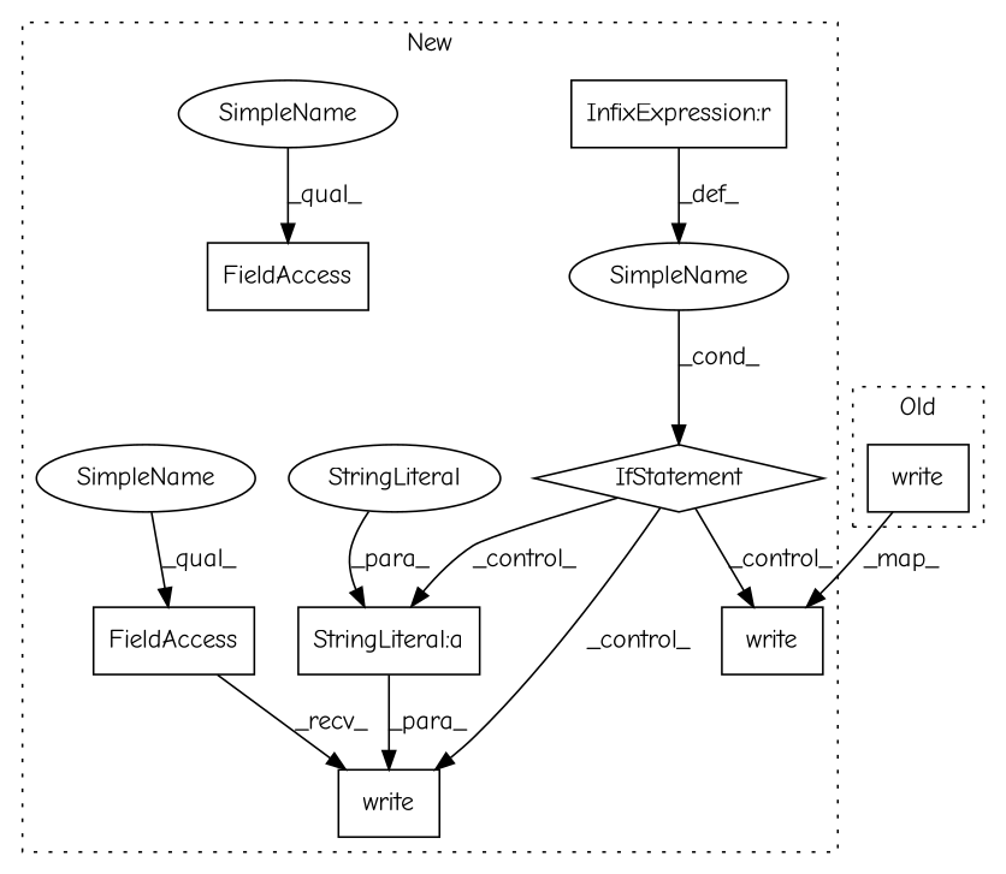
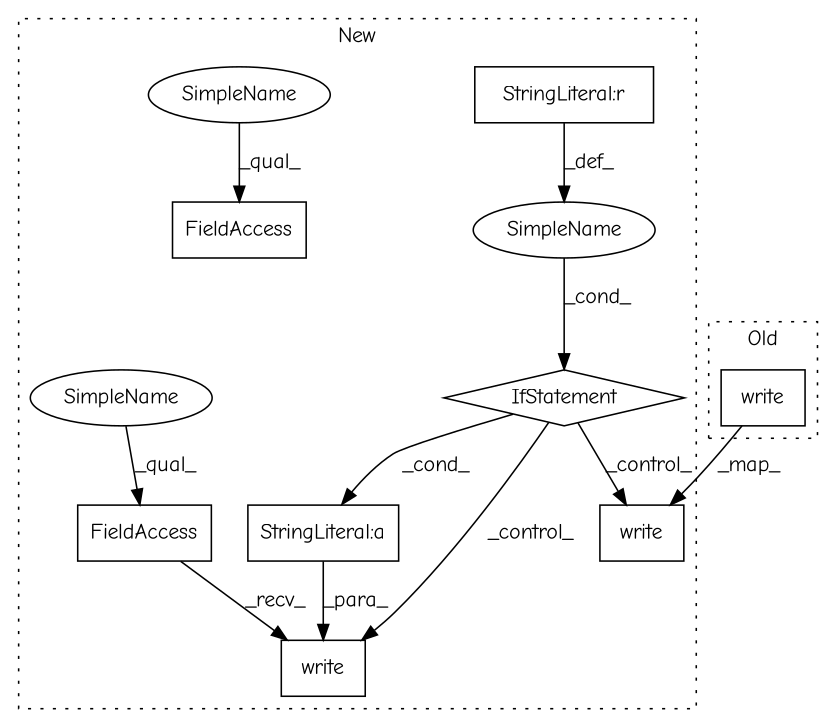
  digraph {
    fontname="Comic Neue"
    node [a=32 fontname="Comic Neue" l="6,2" s=2339 shape=box]
    edge [fontname="Comic Neue"]
    n1 [label=write s="2108,2289"]
    n2 [a=25 l="4,2" label=IfStatement s="2008,2030" shape=diamond]
    n3 [a=42 label=SimpleName shape=ellipse l="" s=""]
-   n4 [a=27 l=4 label="InfixExpression:r" s=2022]
+   n4 [a=27 l=4 label="StringLiteral:r" s=2022]
    n5 [label=write s="2350,2502"]
    n6 [a=22 l=10 label=FieldAccess]
    n7 [a=22 l=10 label=FieldAccess s=2512]
    n8 [a=27 l=10 label="StringLiteral:a" s=2394]
-   n9 [a=45 l=38 label=StringLiteral s=2356 shape=ellipse]
    n10 [a=42 l=3 label=SimpleName shape=ellipse]
    n11 [a=42 l=3 label=SimpleName s=2512 shape=ellipse]
    n12 [label=write s="1811,1990"]
    subgraph cluster_1 {
      label=New
      style=dotted
      n1
      n2
      n3
      n4
      n5
      n6
      n7
      n8
-     n9
      n10
      n11
    }
    subgraph cluster_2 {
      label=Old
      style=dotted
      n12
    }
    n2 -> n1 [label=_control_]
    n2 -> n5 [label=_control_]
-   n2 -> n8 [label=_control_]
+   n2 -> n8 [label=_cond_]
    n3 -> n2 [label=_cond_]
    n4 -> n3 [label=_def_]
    n6 -> n5 [label=_recv_]
    n8 -> n5 [label=_para_]
-   n9 -> n8 [label=_para_]
    n10 -> n6 [label=_qual_]
    n11 -> n7 [label=_qual_]
    n12 -> n1 [label=_map_]
  }
